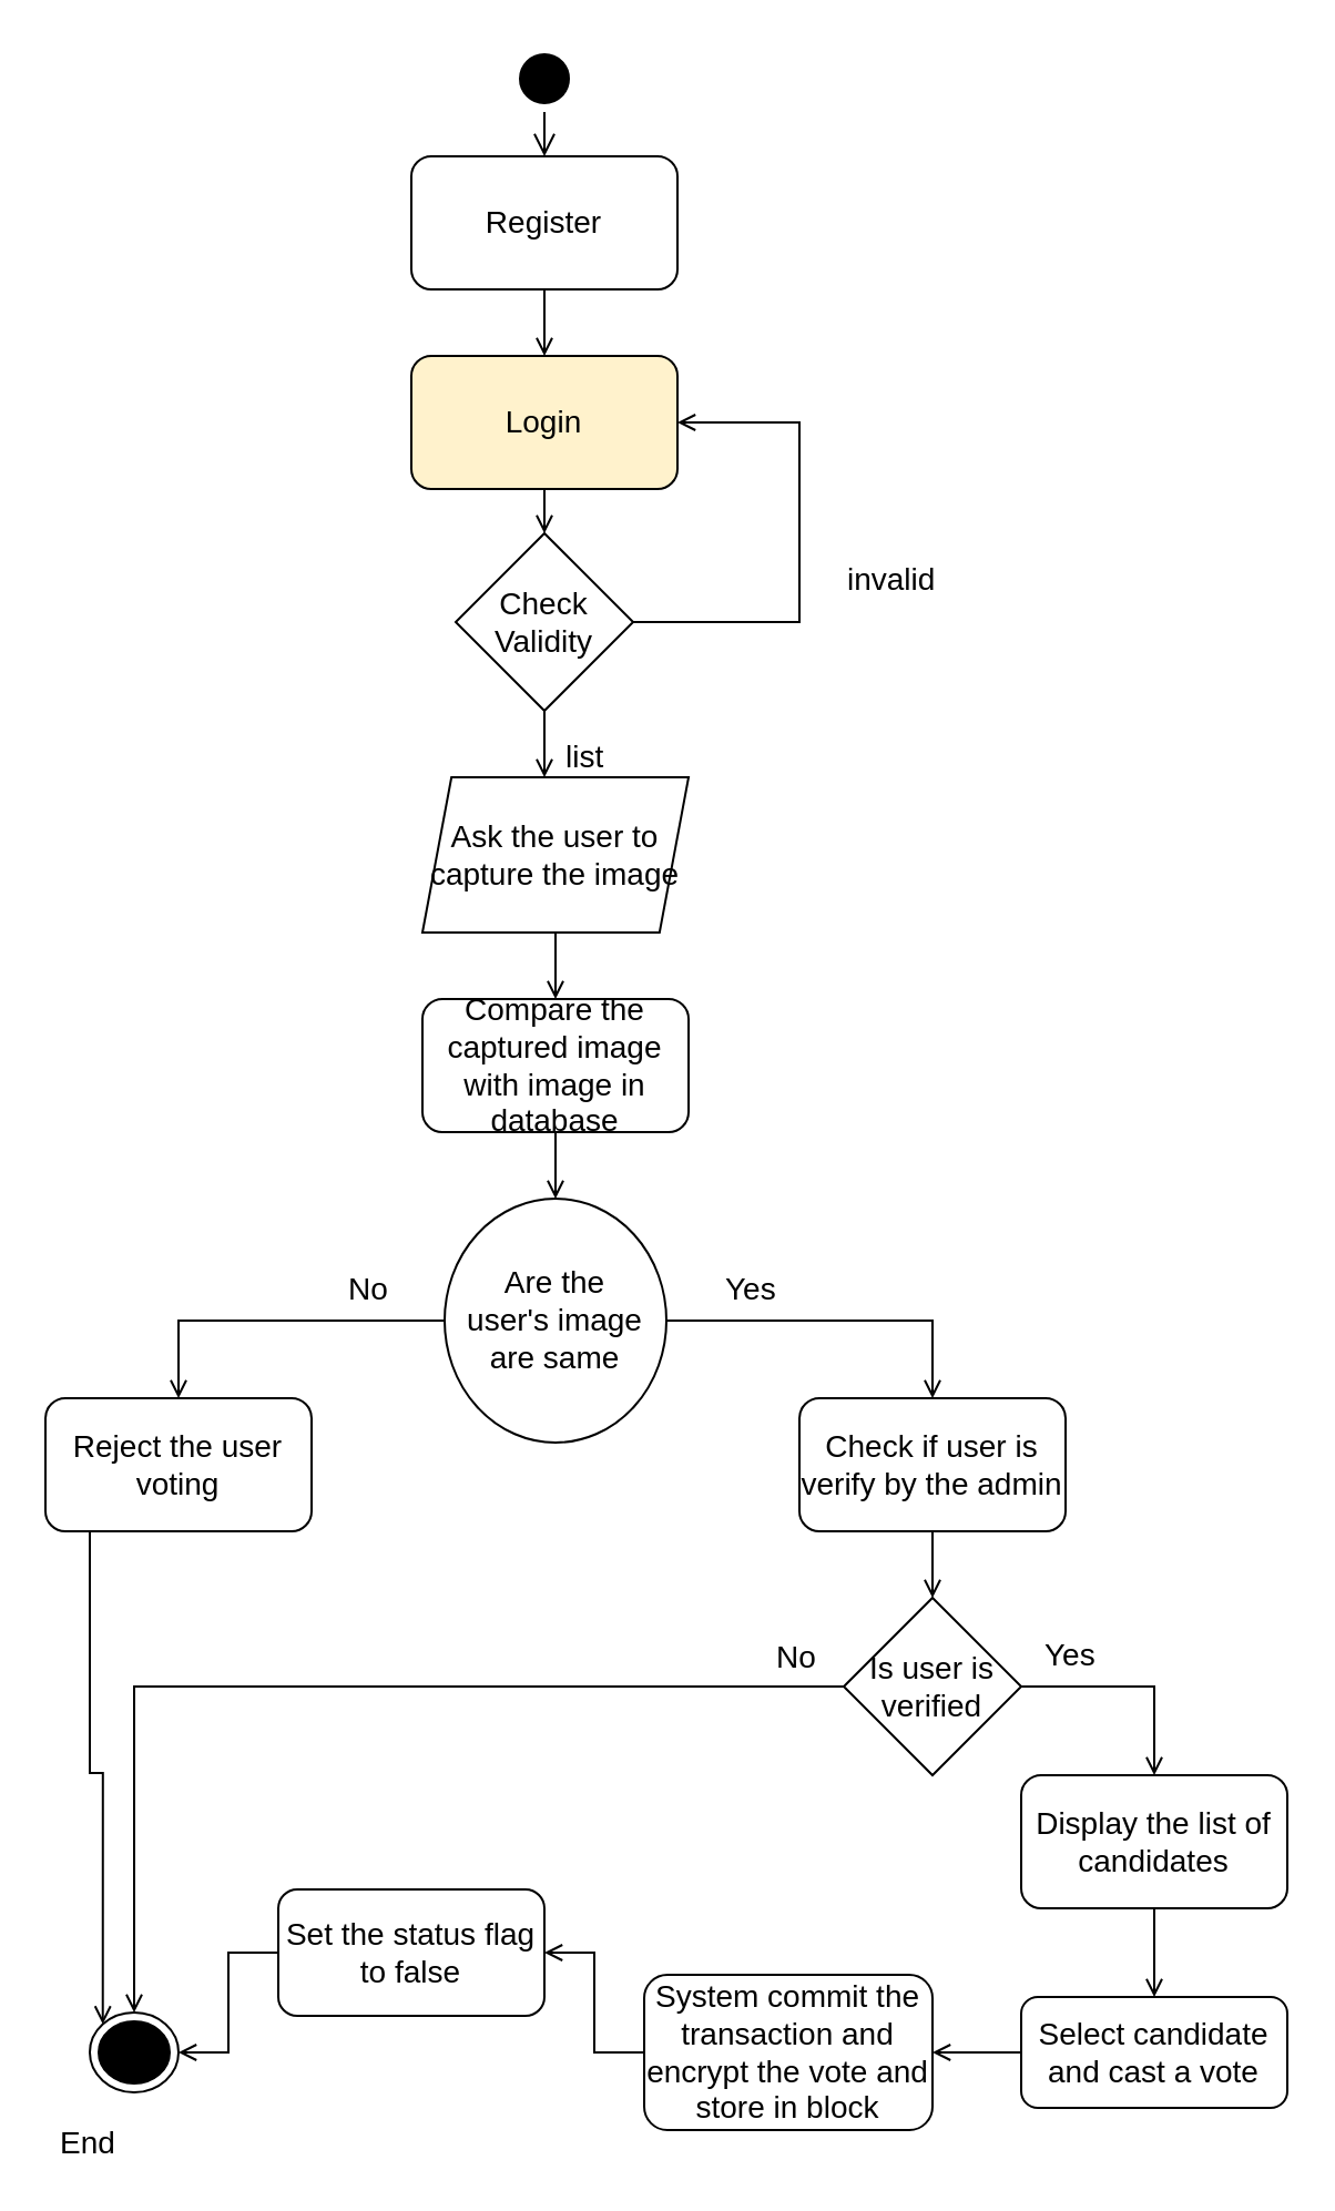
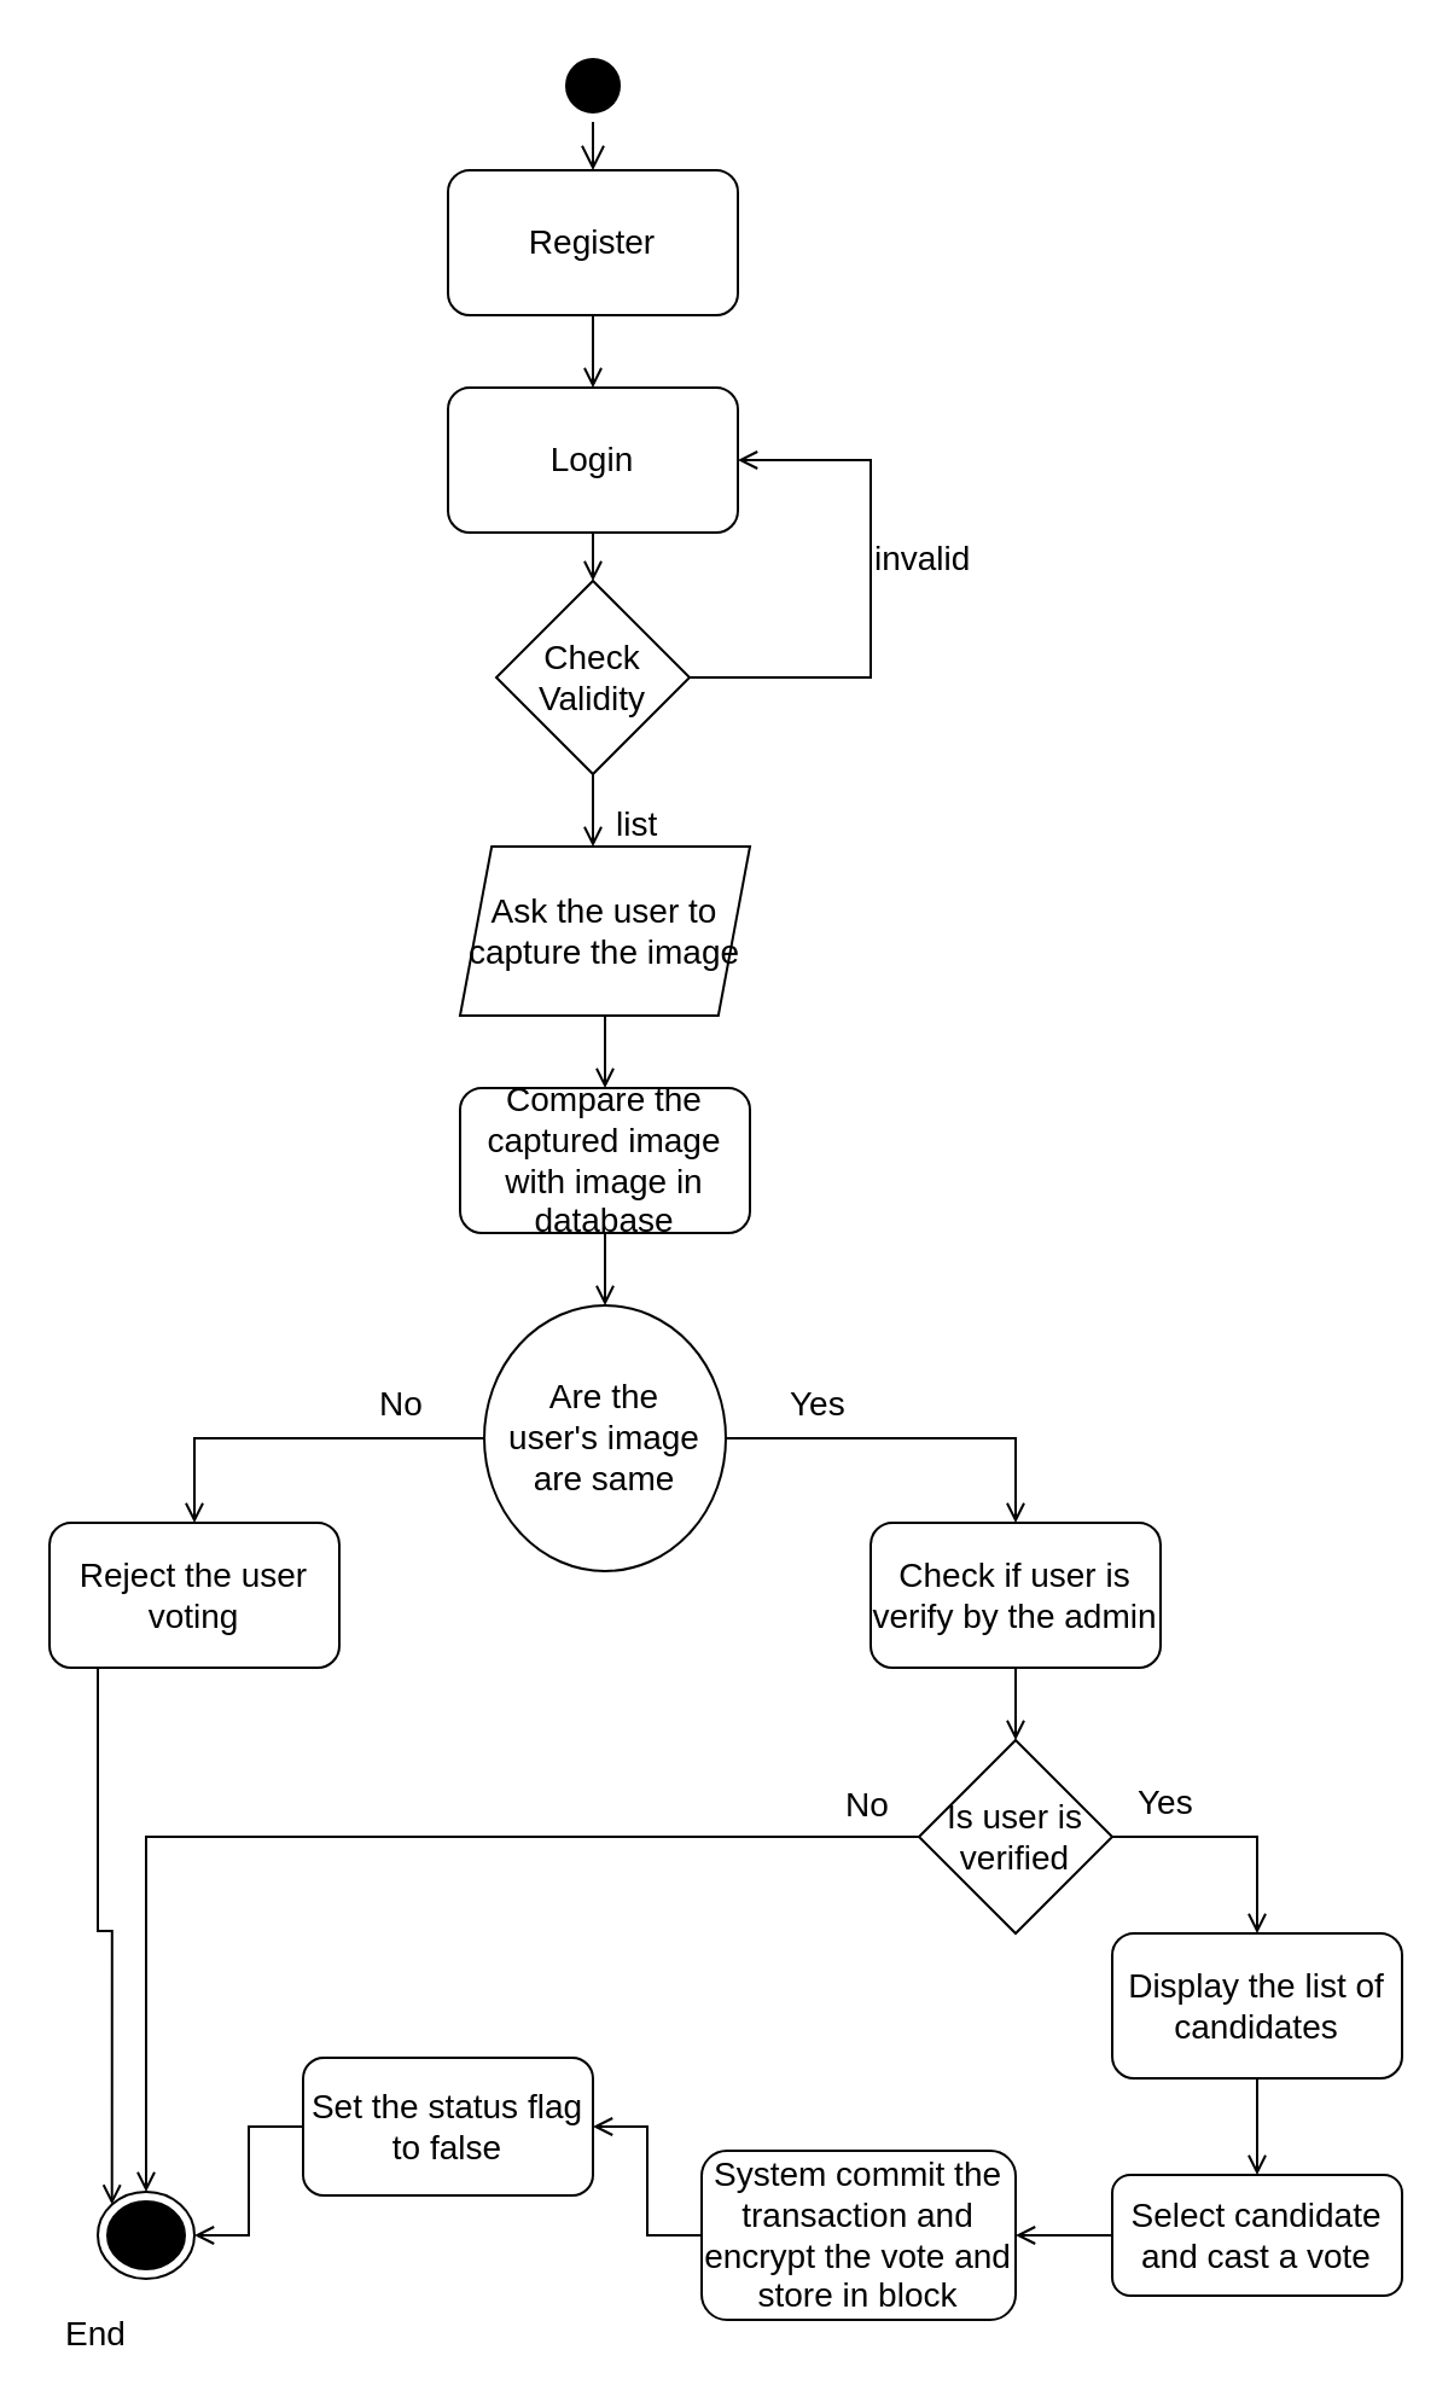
  <mxCell id="0" />
  <mxCell id="1" parent="0" />
  <mxCell id="2" value="" style="ellipse;html=1;shape=startState;fillColor=#000000;strokeColor=#000000;fontSize=14;fontStyle=0" parent="1" vertex="1"><mxGeometry x="230" y="20" width="30" height="30" as="geometry" /></mxCell>
  <mxCell id="3" value="" style="edgeStyle=orthogonalEdgeStyle;html=1;verticalAlign=bottom;endArrow=open;endSize=8;strokeColor=#000000;fontSize=14;fontStyle=0" parent="1" source="2" edge="1"><mxGeometry relative="1" as="geometry"><mxPoint x="245" y="70" as="targetPoint" /></mxGeometry></mxCell>
  <mxCell id="4" style="edgeStyle=orthogonalEdgeStyle;rounded=0;orthogonalLoop=1;jettySize=auto;html=1;strokeColor=#000000;fontSize=14;endArrow=open;endFill=0;fontStyle=0" parent="1" source="5" edge="1"><mxGeometry relative="1" as="geometry"><mxPoint x="245" y="160" as="targetPoint" /></mxGeometry></mxCell>
  <mxCell id="5" value="Register" style="rounded=1;whiteSpace=wrap;html=1;strokeColor=#000000;fontSize=14;fontStyle=0" parent="1" vertex="1"><mxGeometry x="185" y="70" width="120" height="60" as="geometry" /></mxCell>
  <mxCell id="6" style="edgeStyle=orthogonalEdgeStyle;rounded=0;orthogonalLoop=1;jettySize=auto;html=1;exitX=0.5;exitY=1;exitDx=0;exitDy=0;endArrow=open;endFill=0;strokeColor=#000000;fontSize=14;fontStyle=0" parent="1" source="7" edge="1"><mxGeometry relative="1" as="geometry"><mxPoint x="245" y="240" as="targetPoint" /></mxGeometry></mxCell>
- <mxCell id="7" value="&lt;span&gt;Login&lt;/span&gt;" style="rounded=1;whiteSpace=wrap;html=1;strokeColor=#000000;fontSize=14;fontStyle=0;fillColor=#fff2cc;" parent="1" vertex="1"><mxGeometry x="185" y="160" width="120" height="60" as="geometry" /></mxCell>
- <mxCell id="8" value="invalid" style="text;html=1;resizable=0;points=[];autosize=1;align=left;verticalAlign=top;spacingTop=-4;fontSize=14;fontStyle=0" parent="1" vertex="1"><mxGeometry x="380" y="250" width="60" height="20" as="geometry" /></mxCell>
+ <mxCell id="7" value="&lt;span&gt;Login&lt;/span&gt;" style="rounded=1;whiteSpace=wrap;html=1;strokeColor=#000000;fontSize=14;fontStyle=0" parent="1" vertex="1"><mxGeometry x="185" y="160" width="120" height="60" as="geometry" /></mxCell>
+ <mxCell id="8" value="invalid" style="text;html=1;resizable=0;points=[];autosize=1;align=left;verticalAlign=top;spacingTop=-4;fontSize=14;fontStyle=0" parent="1" vertex="1"><mxGeometry x="360" y="220" width="60" height="20" as="geometry" /></mxCell>
  <mxCell id="9" style="edgeStyle=orthogonalEdgeStyle;rounded=0;orthogonalLoop=1;jettySize=auto;html=1;endArrow=open;endFill=0;strokeColor=#000000;fontSize=14;entryX=1;entryY=0.5;entryDx=0;entryDy=0;exitX=1;exitY=0.5;exitDx=0;exitDy=0;fontStyle=0" parent="1" source="11" target="7" edge="1"><mxGeometry relative="1" as="geometry"><mxPoint x="370" y="230" as="targetPoint" /><Array as="points"><mxPoint x="360" y="280" /><mxPoint x="360" y="190" /></Array></mxGeometry></mxCell>
  <mxCell id="10" style="edgeStyle=orthogonalEdgeStyle;rounded=0;orthogonalLoop=1;jettySize=auto;html=1;endArrow=open;endFill=0;strokeColor=#000000;fontSize=14;fontStyle=0" parent="1" source="11" edge="1"><mxGeometry relative="1" as="geometry"><mxPoint x="245" y="350" as="targetPoint" /></mxGeometry></mxCell>
  <mxCell id="11" value="Check Validity" style="rhombus;whiteSpace=wrap;html=1;strokeColor=#000000;fontSize=14;fontStyle=0" parent="1" vertex="1"><mxGeometry x="205" y="240" width="80" height="80" as="geometry" /></mxCell>
  <mxCell id="12" value="list" style="text;html=1;resizable=0;points=[];autosize=1;align=left;verticalAlign=top;spacingTop=-4;fontSize=14;fontStyle=0" parent="1" vertex="1"><mxGeometry x="253" y="330" width="40" height="20" as="geometry" /></mxCell>
  <mxCell id="13" value="No" style="text;html=1;resizable=0;points=[];autosize=1;align=left;verticalAlign=top;spacingTop=-4;fontSize=14;fontStyle=0" parent="1" vertex="1"><mxGeometry x="155" y="570" width="30" height="20" as="geometry" /></mxCell>
  <mxCell id="14" value="Yes" style="text;html=1;resizable=0;points=[];autosize=1;align=left;verticalAlign=top;spacingTop=-4;fontSize=14;fontStyle=0" parent="1" vertex="1"><mxGeometry x="325" y="570" width="40" height="20" as="geometry" /></mxCell>
  <mxCell id="15" style="edgeStyle=orthogonalEdgeStyle;rounded=0;orthogonalLoop=1;jettySize=auto;html=1;exitX=0.5;exitY=1;exitDx=0;exitDy=0;entryX=0.5;entryY=0;entryDx=0;entryDy=0;endArrow=open;endFill=0;strokeColor=#000000;fontSize=14;fontStyle=0" parent="1" source="16" target="19" edge="1"><mxGeometry relative="1" as="geometry" /></mxCell>
  <mxCell id="16" value="Compare the captured image with image in database" style="rounded=1;whiteSpace=wrap;html=1;strokeColor=#000000;fontSize=14;fontStyle=0" parent="1" vertex="1"><mxGeometry x="190" y="450" width="120" height="60" as="geometry" /></mxCell>
  <mxCell id="17" style="edgeStyle=orthogonalEdgeStyle;rounded=0;orthogonalLoop=1;jettySize=auto;html=1;endArrow=open;endFill=0;strokeColor=#000000;fontSize=14;entryX=0.5;entryY=0;entryDx=0;entryDy=0;fontStyle=0" parent="1" source="19" target="34" edge="1"><mxGeometry relative="1" as="geometry"><mxPoint x="80" y="650" as="targetPoint" /><Array as="points"><mxPoint x="80" y="595" /></Array></mxGeometry></mxCell>
  <mxCell id="18" style="edgeStyle=orthogonalEdgeStyle;rounded=0;orthogonalLoop=1;jettySize=auto;html=1;exitX=1;exitY=0.5;exitDx=0;exitDy=0;endArrow=open;endFill=0;strokeColor=#000000;fontSize=14;fontStyle=0" parent="1" source="19" edge="1"><mxGeometry relative="1" as="geometry"><mxPoint x="420" y="630" as="targetPoint" /><Array as="points"><mxPoint x="420" y="595" /></Array></mxGeometry></mxCell>
  <mxCell id="19" value="Are the &lt;br&gt;user's image are same" style="ellipse;whiteSpace=wrap;html=1;strokeColor=#000000;fontSize=14;fontStyle=0;" parent="1" vertex="1"><mxGeometry x="200" y="540" width="100" height="110" as="geometry" /></mxCell>
  <mxCell id="20" style="edgeStyle=orthogonalEdgeStyle;rounded=0;orthogonalLoop=1;jettySize=auto;html=1;endArrow=open;endFill=0;strokeColor=#000000;fontSize=14;fontStyle=0" parent="1" source="21" edge="1"><mxGeometry relative="1" as="geometry"><mxPoint x="250" y="450" as="targetPoint" /></mxGeometry></mxCell>
  <mxCell id="21" value="&lt;span style=&quot;white-space: normal&quot;&gt;Ask the user to capture the image&lt;/span&gt;" style="shape=parallelogram;perimeter=parallelogramPerimeter;whiteSpace=wrap;html=1;strokeColor=#000000;fontSize=14;size=0.109;fontStyle=0" parent="1" vertex="1"><mxGeometry x="190" y="350" width="120" height="70" as="geometry" /></mxCell>
  <mxCell id="22" style="edgeStyle=orthogonalEdgeStyle;rounded=0;orthogonalLoop=1;jettySize=auto;html=1;exitX=0.5;exitY=1;exitDx=0;exitDy=0;endArrow=open;endFill=0;strokeColor=#000000;fontSize=14;fontStyle=0" parent="1" source="23" edge="1"><mxGeometry relative="1" as="geometry"><mxPoint x="420" y="720" as="targetPoint" /></mxGeometry></mxCell>
  <mxCell id="23" value="Check if user is verify by the admin" style="rounded=1;whiteSpace=wrap;html=1;strokeColor=#000000;fontSize=14;fontStyle=0" parent="1" vertex="1"><mxGeometry x="360" y="630" width="120" height="60" as="geometry" /></mxCell>
  <mxCell id="24" style="edgeStyle=orthogonalEdgeStyle;rounded=0;orthogonalLoop=1;jettySize=auto;html=1;endArrow=open;endFill=0;strokeColor=#000000;fontSize=14;entryX=0.5;entryY=0;entryDx=0;entryDy=0;fontStyle=0" parent="1" source="26" target="38" edge="1"><mxGeometry relative="1" as="geometry"><mxPoint x="320" y="760" as="targetPoint" /></mxGeometry></mxCell>
  <mxCell id="25" style="edgeStyle=orthogonalEdgeStyle;rounded=0;orthogonalLoop=1;jettySize=auto;html=1;endArrow=open;endFill=0;strokeColor=#000000;fontSize=14;fontStyle=0" parent="1" source="26" edge="1"><mxGeometry relative="1" as="geometry"><mxPoint x="520" y="800" as="targetPoint" /><Array as="points"><mxPoint x="520" y="760" /></Array></mxGeometry></mxCell>
  <mxCell id="26" value="Is user is verified" style="rhombus;whiteSpace=wrap;html=1;strokeColor=#000000;fontSize=14;fontStyle=0" parent="1" vertex="1"><mxGeometry x="380" y="720" width="80" height="80" as="geometry" /></mxCell>
  <mxCell id="27" style="edgeStyle=orthogonalEdgeStyle;rounded=0;orthogonalLoop=1;jettySize=auto;html=1;entryX=0.5;entryY=0;entryDx=0;entryDy=0;endArrow=open;endFill=0;strokeColor=#000000;fontSize=14;fontStyle=0" parent="1" source="28" target="36" edge="1"><mxGeometry relative="1" as="geometry" /></mxCell>
  <mxCell id="28" value="Display the list of candidates" style="rounded=1;whiteSpace=wrap;html=1;strokeColor=#000000;fontSize=14;fontStyle=0" parent="1" vertex="1"><mxGeometry x="460" y="800" width="120" height="60" as="geometry" /></mxCell>
  <mxCell id="29" value="" style="edgeStyle=orthogonalEdgeStyle;rounded=0;orthogonalLoop=1;jettySize=auto;html=1;endArrow=open;endFill=0;strokeColor=#000000;fontSize=14;fontStyle=0" parent="1" source="30" target="32" edge="1"><mxGeometry relative="1" as="geometry" /></mxCell>
  <mxCell id="30" value="System commit the transaction and encrypt the vote and store in block" style="rounded=1;whiteSpace=wrap;html=1;strokeColor=#000000;fontSize=14;fontStyle=0" parent="1" vertex="1"><mxGeometry x="290" y="890" width="130" height="70" as="geometry" /></mxCell>
  <mxCell id="31" value="" style="edgeStyle=orthogonalEdgeStyle;rounded=0;orthogonalLoop=1;jettySize=auto;html=1;endArrow=open;endFill=0;strokeColor=#000000;fontSize=14;fontStyle=0" parent="1" source="32" target="38" edge="1"><mxGeometry relative="1" as="geometry" /></mxCell>
  <mxCell id="32" value="Set the status flag to false" style="rounded=1;whiteSpace=wrap;html=1;strokeColor=#000000;fontSize=14;fontStyle=0" parent="1" vertex="1"><mxGeometry x="125" y="851.5" width="120" height="57" as="geometry" /></mxCell>
  <mxCell id="33" style="edgeStyle=orthogonalEdgeStyle;rounded=0;orthogonalLoop=1;jettySize=auto;html=1;exitX=0.25;exitY=1;exitDx=0;exitDy=0;entryX=0;entryY=0;entryDx=0;entryDy=0;endArrow=open;endFill=0;strokeColor=#000000;fontSize=14;fontStyle=0" parent="1" source="34" target="38" edge="1"><mxGeometry relative="1" as="geometry"><Array as="points"><mxPoint x="40" y="690" /><mxPoint x="40" y="799" /><mxPoint x="45" y="799" /></Array></mxGeometry></mxCell>
  <mxCell id="34" value="Reject the user voting" style="rounded=1;whiteSpace=wrap;html=1;strokeColor=#000000;fontSize=14;fontStyle=0" parent="1" vertex="1"><mxGeometry x="20" y="630" width="120" height="60" as="geometry" /></mxCell>
  <mxCell id="35" value="" style="edgeStyle=orthogonalEdgeStyle;rounded=0;orthogonalLoop=1;jettySize=auto;html=1;endArrow=open;endFill=0;strokeColor=#000000;fontSize=14;fontStyle=0" parent="1" source="36" target="30" edge="1"><mxGeometry relative="1" as="geometry" /></mxCell>
  <mxCell id="36" value="Select candidate and cast a vote" style="rounded=1;whiteSpace=wrap;html=1;strokeColor=#000000;fontSize=14;fontStyle=0" parent="1" vertex="1"><mxGeometry x="460" y="900" width="120" height="50" as="geometry" /></mxCell>
  <mxCell id="37" value="No" style="text;html=1;resizable=0;points=[];autosize=1;align=left;verticalAlign=top;spacingTop=-4;fontSize=14;fontStyle=0" parent="1" vertex="1"><mxGeometry x="348" y="736" width="30" height="20" as="geometry" /></mxCell>
  <mxCell id="38" value="" style="ellipse;html=1;shape=endState;fillColor=#000000;strokeColor=#000000;fontSize=14;fontStyle=0" parent="1" vertex="1"><mxGeometry x="40" y="907" width="40" height="36" as="geometry" /></mxCell>
  <mxCell id="39" value="&lt;span&gt;End&lt;/span&gt;" style="text;html=1;resizable=0;points=[];autosize=1;align=left;verticalAlign=top;spacingTop=-4;fontSize=14;fontStyle=0" parent="1" vertex="1"><mxGeometry x="25" y="955" width="40" height="20" as="geometry" /></mxCell>
  <mxCell id="40" value="Yes" style="text;html=1;resizable=0;points=[];autosize=1;align=left;verticalAlign=top;spacingTop=-4;fontSize=14;" parent="1" vertex="1"><mxGeometry x="469" y="735" width="40" height="20" as="geometry" /></mxCell>
